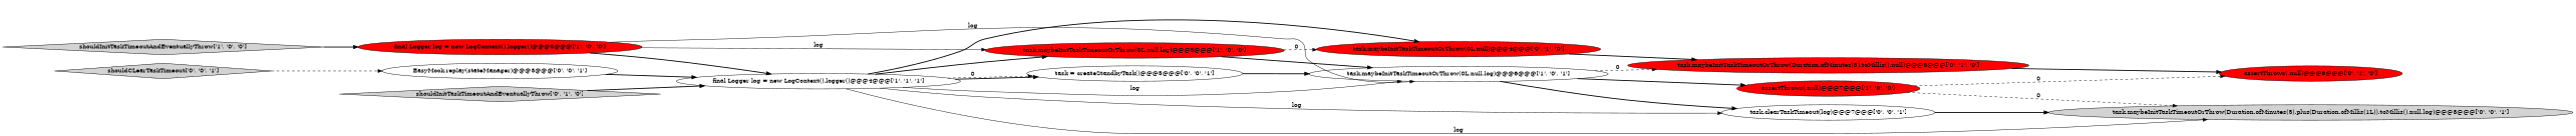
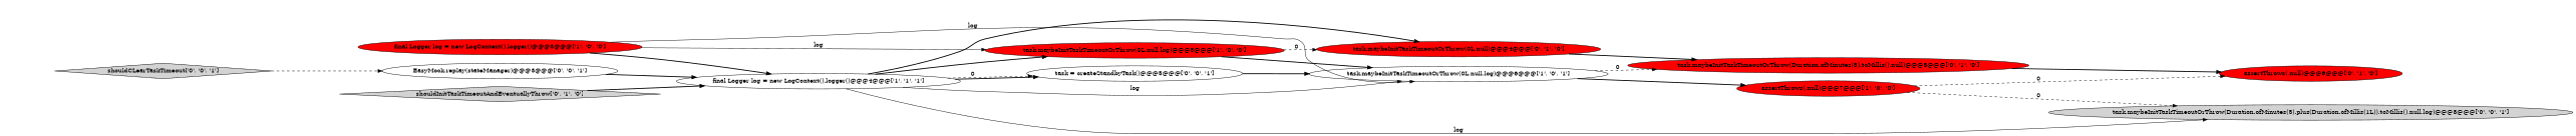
  digraph {
    rankdir=LR
    node [fillcolor=red shape=ellipse style=filled]
    edge [style=bold]
    n1 [fillcolor=lightgray label="shouldInitTaskTimeoutAndEventuallyThrow['0', '1', '0']" shape=diamond]
    n2 [fillcolor=white label="final Logger log = new LogContext().logger()@@@4@@@['1', '1', '1']"]
    n3 [fillcolor=lightgray label="task.maybeInitTaskTimeoutOrThrow(Duration.ofMinutes(5).plus(Duration.ofMillis(1L)).toMillis(),null,log)@@@8@@@['0', '0', '1']"]
    n4 [fillcolor=white label="task = createStandbyTask()@@@5@@@['0', '0', '1']"]
    n5 [fillcolor=white label="task.maybeInitTaskTimeoutOrThrow(0L,null,log)@@@6@@@['1', '0', '1']"]
    n6 [label="task.maybeInitTaskTimeoutOrThrow(0L,null,log)@@@5@@@['1', '0', '0']"]
-   n7 [fillcolor=white label="task.clearTaskTimeout(log)@@@7@@@['0', '0', '1']"]
    n8 [label="task.maybeInitTaskTimeoutOrThrow(0L,null)@@@4@@@['0', '1', '0']"]
    n9 [label="assertThrows(,null)@@@7@@@['1', '0', '0']"]
    n10 [label="assertThrows(,null)@@@6@@@['0', '1', '0']"]
    n11 [fillcolor=white label="EasyMock.replay(stateManager)@@@3@@@['0', '0', '1']"]
    n12 [label="task.maybeInitTaskTimeoutOrThrow(Duration.ofMinutes(5).toMillis(),null)@@@5@@@['0', '1', '0']"]
    n13 [label="final Logger log = new LogContext().logger()@@@3@@@['1', '0', '0']"]
    n14 [fillcolor=lightgray label="shouldCLearTaskTimeout['0', '0', '1']" shape=diamond]
-   n15 [fillcolor=lightgray label="shouldInitTaskTimeoutAndEventuallyThrow['1', '0', '0']" shape=diamond]
    n1 -> n2
    n2 -> n3 [label=log style=solid]
    n2 -> n4 [label=0 style=dashed]
    n2 -> n4
    n2 -> n5 [label=log style=solid]
    n2 -> n6
-   n2 -> n7 [label=log style=solid]
    n2 -> n8
    n4 -> n5
-   n5 -> n7
    n5 -> n9
    n5 -> n12 [label=0 style=dashed]
    n6 -> n5
    n6 -> n8 [label=0 style=dashed]
-   n7 -> n3
    n8 -> n12
    n9 -> n3 [label=0 style=dashed]
    n9 -> n10 [label=0 style=dashed]
    n11 -> n2
    n12 -> n10
    n13 -> n2
    n13 -> n5 [label=log style=solid]
    n13 -> n6 [label=log style=solid]
    n14 -> n11 [style=dashed]
-   n15 -> n13
  }
